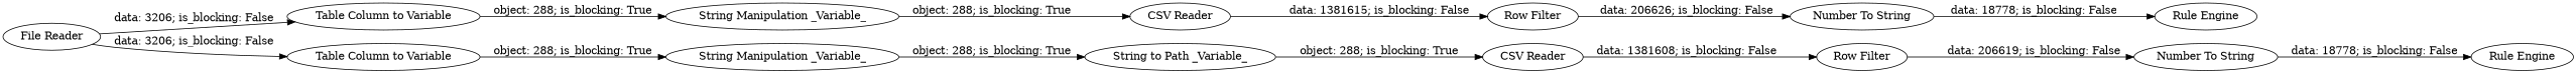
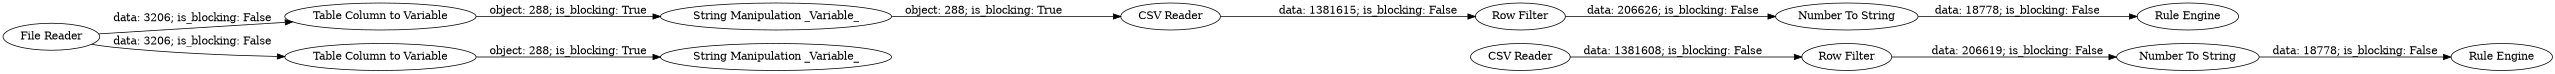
  digraph {
    rankdir=LR
    n1 [label="Row Filter"]
    n2 [label="Number To String"]
    n3 [label="Rule Engine"]
    n4 [label="CSV Reader"]
-   n5 [label="String to Path _Variable_"]
    n6 [label="CSV Reader"]
    n7 [label="Table Column to Variable"]
    n8 [label="String Manipulation _Variable_"]
    n9 [label="Number To String"]
    n10 [label="Rule Engine"]
    n11 [label="Row Filter"]
    n12 [label="String Manipulation _Variable_"]
    n13 [label="Table Column to Variable"]
    n14 [label="File Reader"]
    n1 -> n2 [label="data: 206626; is_blocking: False"]
    n2 -> n3 [label="data: 18778; is_blocking: False"]
    n4 -> n1 [label="data: 1381615; is_blocking: False"]
-   n5 -> n6 [label="object: 288; is_blocking: True"]
    n6 -> n11 [label="data: 1381608; is_blocking: False"]
    n7 -> n8 [label="object: 288; is_blocking: True"]
    n8 -> n4 [label="object: 288; is_blocking: True"]
    n9 -> n10 [label="data: 18778; is_blocking: False"]
    n11 -> n9 [label="data: 206619; is_blocking: False"]
-   n12 -> n5 [label="object: 288; is_blocking: True"]
    n13 -> n12 [label="object: 288; is_blocking: True"]
    n14 -> n7 [label="data: 3206; is_blocking: False"]
    n14 -> n13 [label="data: 3206; is_blocking: False"]
  }
